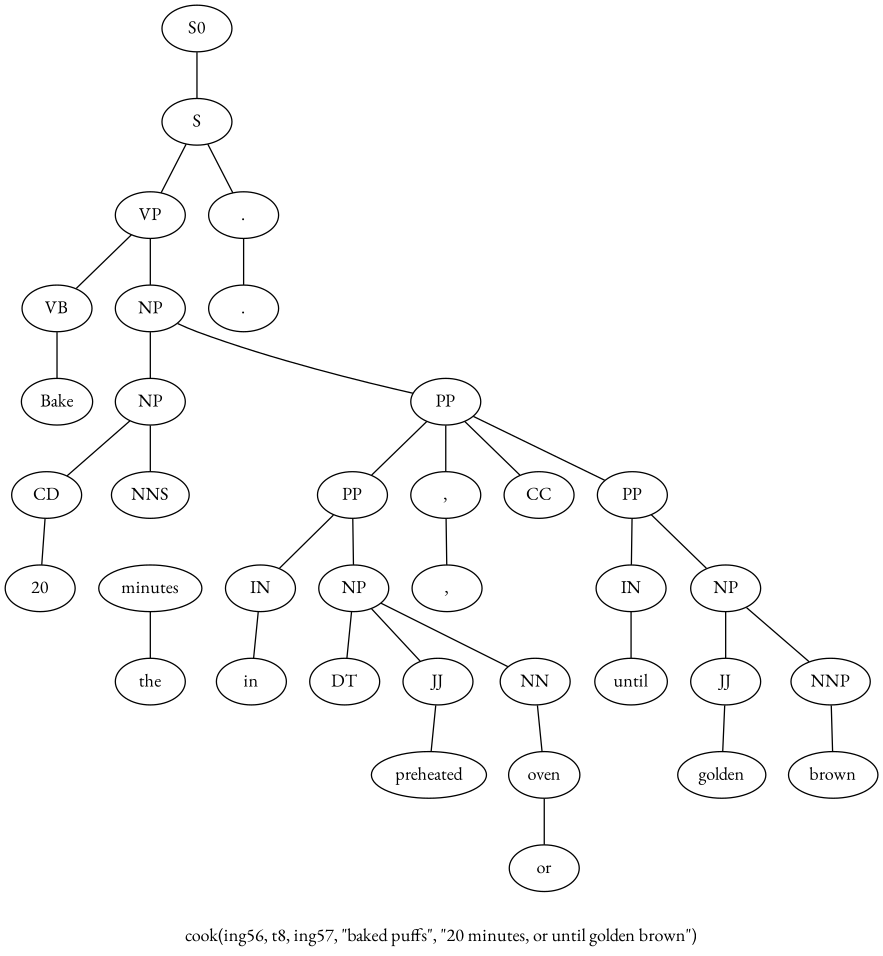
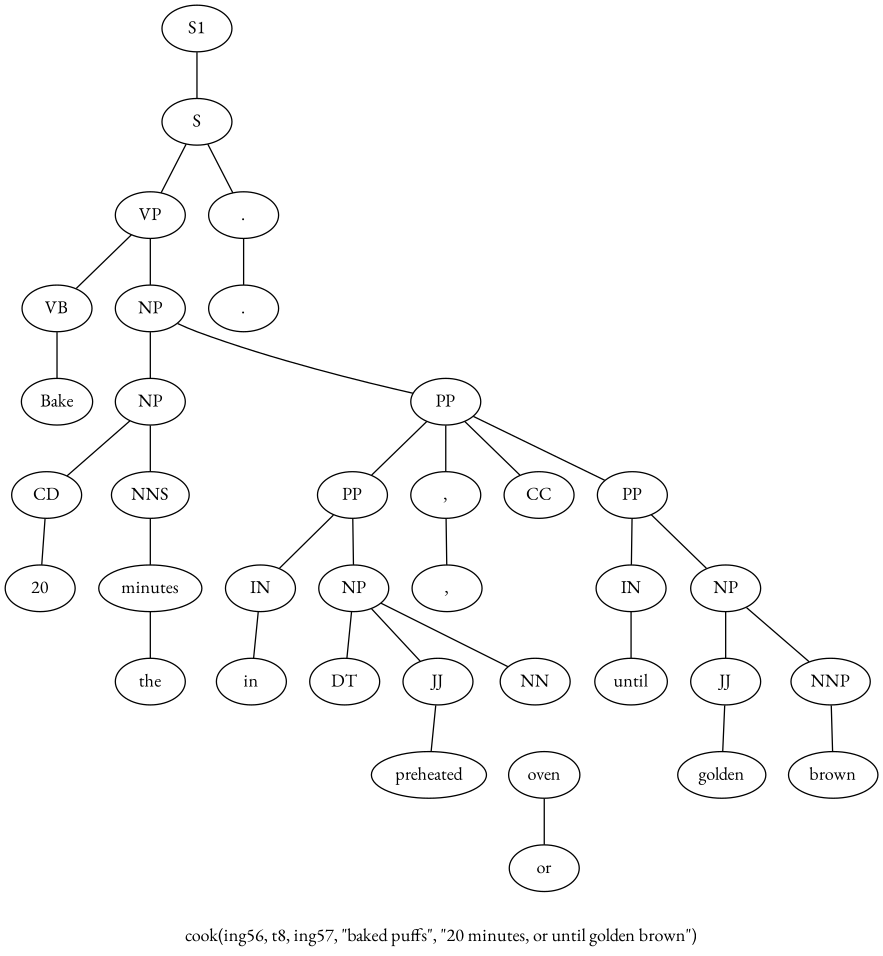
  graph {
    fontname="EB Garamond"
    label="cook(ing56, t8, ing57, \"baked puffs\", \"20 minutes, or until golden brown\")"
    node [fontname="EB Garamond"]
    edge [fontname="EB Garamond"]
-   n1 [label=S0]
+   n1 [label=S1]
    n2 [label=S]
    n3 [label=VP]
    n4 [label="."]
    n5 [label=VB]
    n6 [label=NP]
    n7 [label="."]
    n8 [label=Bake]
    n9 [label=NP]
    n10 [label=PP]
    n11 [label=CD]
    n12 [label=NNS]
    n13 [label=PP]
    n14 [label=","]
    n15 [label=CC]
    n16 [label=PP]
    n17 [label=20]
    n18 [label=minutes]
    n19 [label=the]
    n20 [label=IN]
    n21 [label=NP]
    n22 [label=","]
    n23 [label=IN]
    n24 [label=NP]
    n25 [label=in]
    n26 [label=DT]
    n27 [label=JJ]
    n28 [label=NN]
    n29 [label=preheated]
    n30 [label=oven]
    n31 [label=or]
    n32 [label=until]
    n33 [label=JJ]
    n34 [label=NNP]
    n35 [label=golden]
    n36 [label=brown]
    n1 -- n2
    n2 -- n3
    n2 -- n4
    n3 -- n5
    n3 -- n6
    n4 -- n7
    n5 -- n8
    n6 -- n9
    n6 -- n10
    n9 -- n11
    n9 -- n12
    n10 -- n13
    n10 -- n14
    n10 -- n15
    n10 -- n16
    n11 -- n17
+   n12 -- n18
    n13 -- n20
    n13 -- n21
    n14 -- n22
    n16 -- n23
    n16 -- n24
    n18 -- n19
    n20 -- n25
    n21 -- n26
    n21 -- n27
    n21 -- n28
    n23 -- n32
    n24 -- n33
    n24 -- n34
    n27 -- n29
-   n28 -- n30
    n30 -- n31
    n33 -- n35
    n34 -- n36
  }
